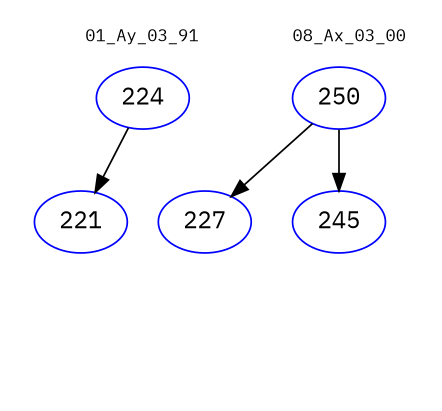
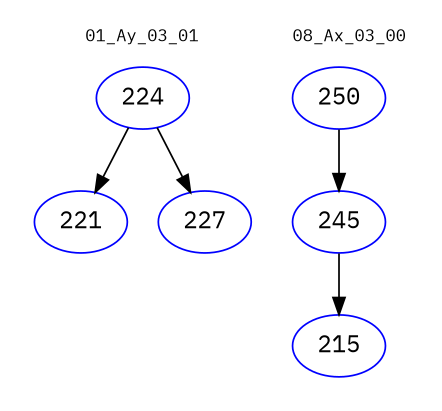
  digraph {
    fontname="IBM Plex Mono"
    node [color=blue fontname="IBM Plex Mono"]
    edge [color=black fontname="IBM Plex Mono"]
    n1 [label=224]
    n2 [label=221]
    n3 [label=227]
    n4 [label=245]
+   n5 [label=215]
    n6 [label=250]
    subgraph cluster_1 {
      color=white
      fontsize=10
-     label="01_Ay_03_91"
+     label="01_Ay_03_01"
      n1
      n2
      n3
    }
    subgraph cluster_2 {
      color=white
      fontsize=10
      label="08_Ax_03_00"
      n4
+     n5
      n6
    }
    n1 -> n2
-   n6 -> n3
+   n1 -> n3
+   n4 -> n5
    n6 -> n4
  }
